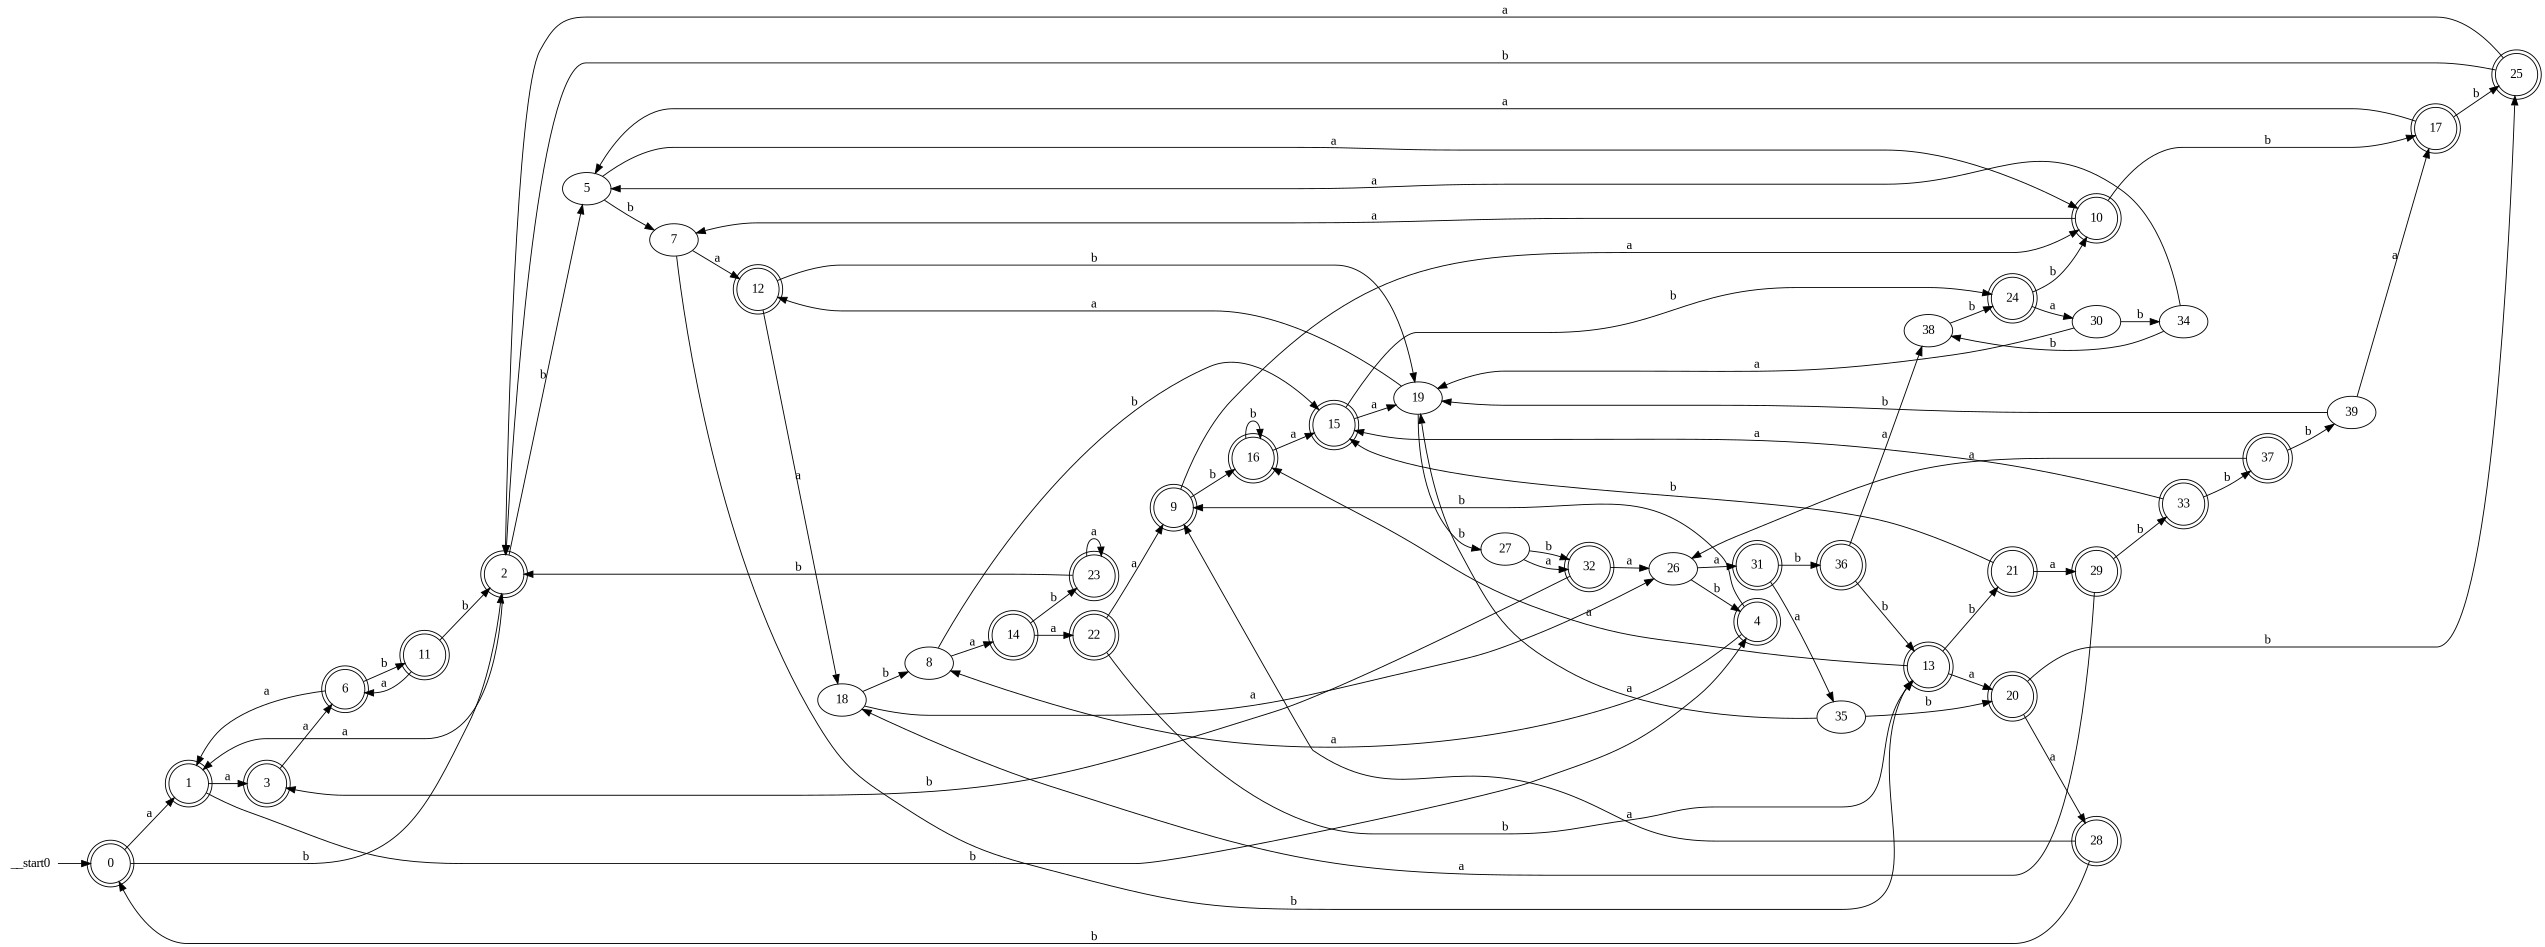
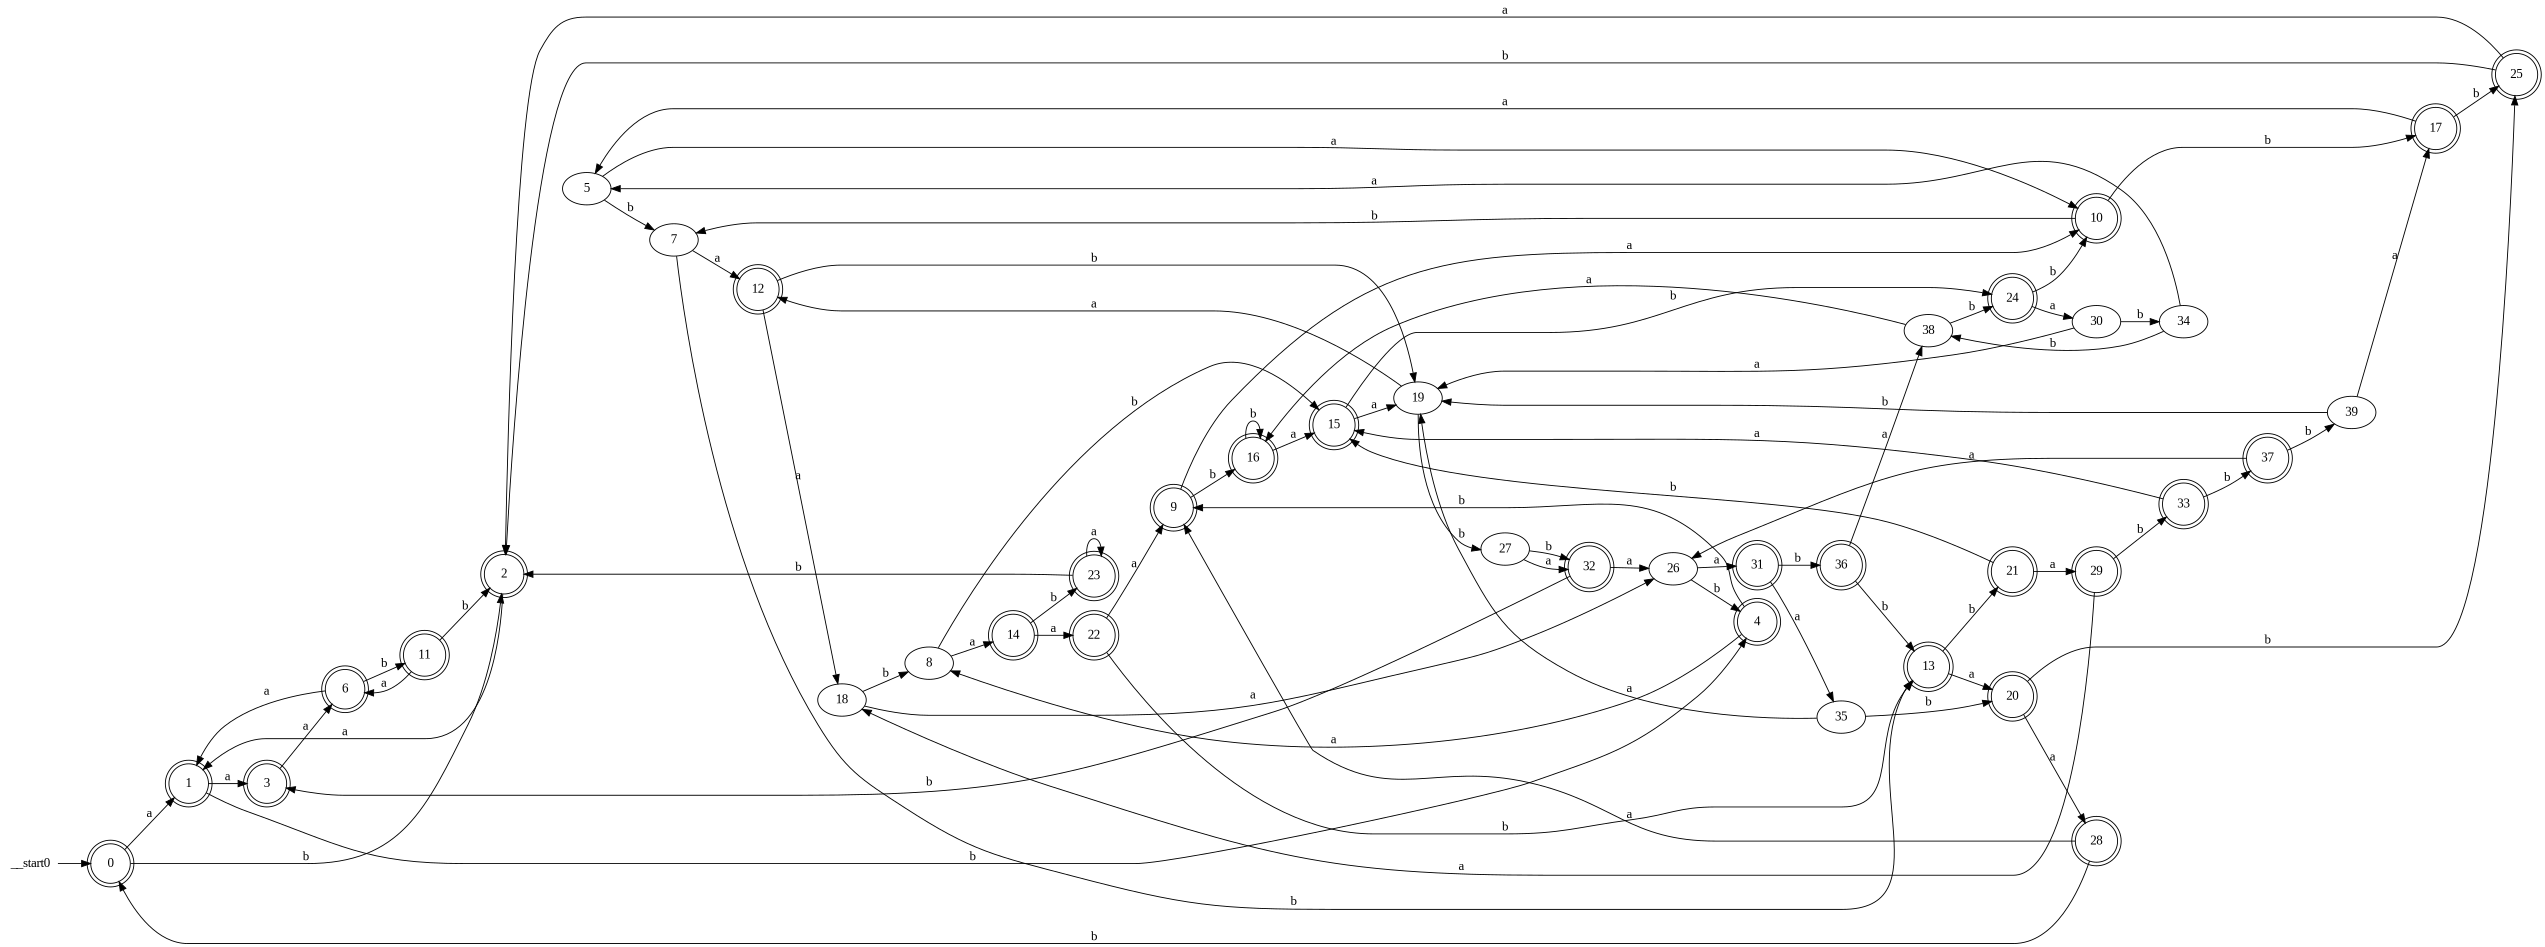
  digraph {
    fontname="Liberation Serif"
    rankdir=LR
    node [fontname="Liberation Serif" shape=doublecircle]
    edge [fontname="Liberation Serif"]
    __start0 [shape=none]
    0
    1
    2
    3
    4
    5 [shape=""]
    6
    8 [shape=""]
    9
    7 [shape=""]
    10
    11
    12
    13
    14
    15
    16
    17
    18 [shape=""]
    19 [shape=""]
    20
    21
    22
    23
    24
    25
    26 [shape=""]
    27 [shape=""]
    28
    29
    30 [shape=""]
    31
    32
    33
    34 [shape=""]
    35 [shape=""]
    36
    37
    38 [shape=""]
    39 [shape=""]
    __start0 -> 0
    0 -> 1 [label=a]
    0 -> 2 [label=b]
    1 -> 3 [label=a]
    1 -> 4 [label=b]
    2 -> 1 [label=a]
-   2 -> 5 [label=b]
    3 -> 6 [label=a]
    4 -> 8 [label=a]
    4 -> 9 [label=b]
    5 -> 7 [label=b]
    5 -> 10 [label=a]
    6 -> 1 [label=a]
    6 -> 11 [label=b]
    8 -> 14 [label=a]
    8 -> 15 [label=b]
    9 -> 10 [label=a]
    9 -> 16 [label=b]
    7 -> 12 [label=a]
    7 -> 13 [label=b]
-   10 -> 7 [label=a]
+   10 -> 7 [label=b]
    10 -> 17 [label=b]
    11 -> 2 [label=b]
    11 -> 6 [label=a]
    12 -> 18 [label=a]
    12 -> 19 [label=b]
    13 -> 20 [label=a]
    13 -> 21 [label=b]
    14 -> 22 [label=a]
    14 -> 23 [label=b]
    15 -> 19 [label=a]
    15 -> 24 [label=b]
    16 -> 15 [label=a]
    16 -> 16 [label=b]
    17 -> 5 [label=a]
    17 -> 25 [label=b]
    18 -> 8 [label=b]
    18 -> 26 [label=a]
    19 -> 12 [label=a]
    19 -> 27 [label=b]
    20 -> 25 [label=b]
    20 -> 28 [label=a]
    21 -> 15 [label=b]
    21 -> 29 [label=a]
    22 -> 9 [label=a]
    22 -> 13 [label=b]
    23 -> 2 [label=b]
    23 -> 23 [label=a]
    24 -> 10 [label=b]
    24 -> 30 [label=a]
    25 -> 2 [label=a]
    25 -> 2 [label=b]
    26 -> 4 [label=b]
    26 -> 31 [label=a]
    27 -> 32 [label=a]
    27 -> 32 [label=b]
    28 -> 0 [label=b]
    28 -> 9 [label=a]
    29 -> 18 [label=a]
    29 -> 33 [label=b]
    30 -> 19 [label=a]
    30 -> 34 [label=b]
    31 -> 35 [label=a]
    31 -> 36 [label=b]
    32 -> 3 [label=b]
    32 -> 26 [label=a]
    33 -> 15 [label=a]
    33 -> 37 [label=b]
    34 -> 5 [label=a]
    34 -> 38 [label=b]
    35 -> 19 [label=a]
    35 -> 20 [label=b]
    36 -> 13 [label=b]
    36 -> 38 [label=a]
    37 -> 26 [label=a]
    37 -> 39 [label=b]
-   13 -> 16 [label=a]
+   38 -> 16 [label=a]
    38 -> 24 [label=b]
    39 -> 17 [label=a]
    39 -> 19 [label=b]
  }
